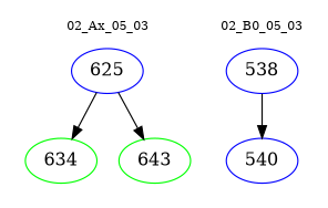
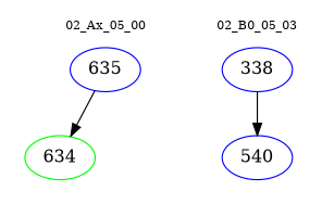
  digraph {
    node [color=blue]
    edge [color=black]
-   n1 [label=625]
+   n1 [label=635]
    n2 [color=green label=634]
-   n3 [color=green label=643]
-   n4 [label=538]
+   n4 [label=338]
    n5 [label=540]
    subgraph cluster_1 {
      color=white
      fontsize=10
-     label="02_Ax_05_03"
+     label="02_Ax_05_00"
      n1
      n2
-     n3
    }
    subgraph cluster_2 {
      color=white
      fontsize=10
      label="02_B0_05_03"
      n4
      n5
    }
    n1 -> n2
-   n1 -> n3
    n4 -> n5
  }
